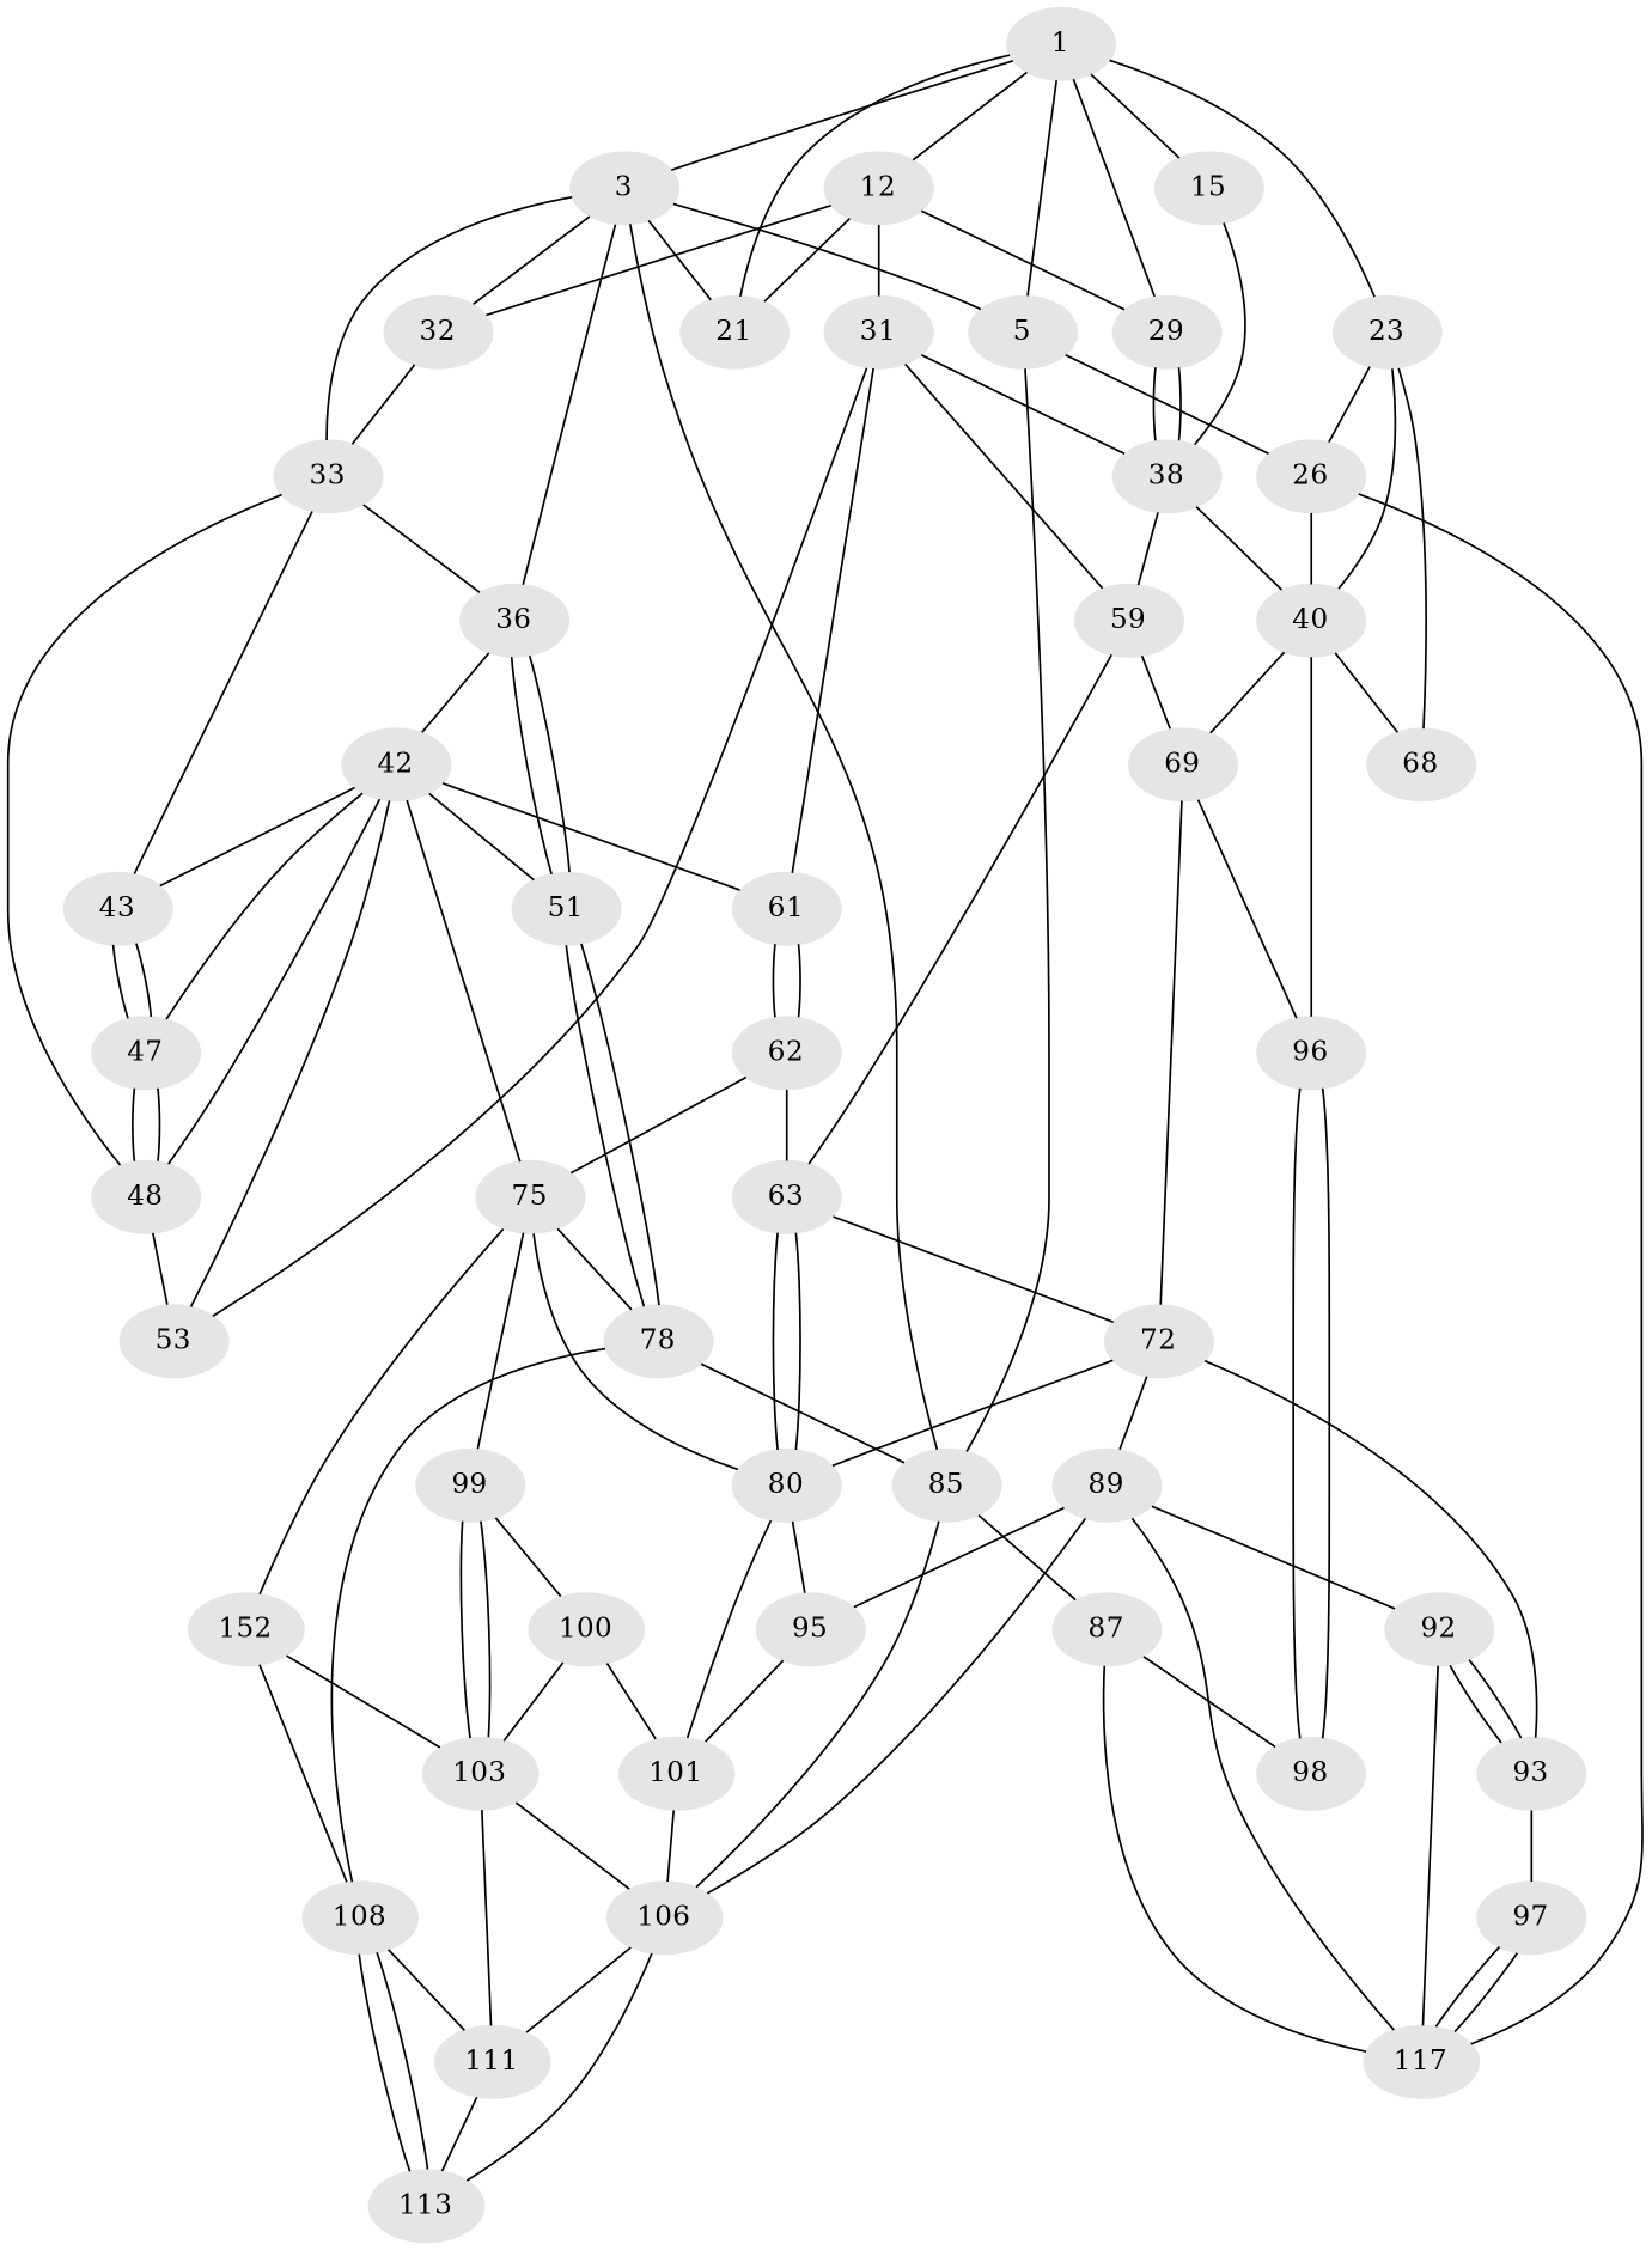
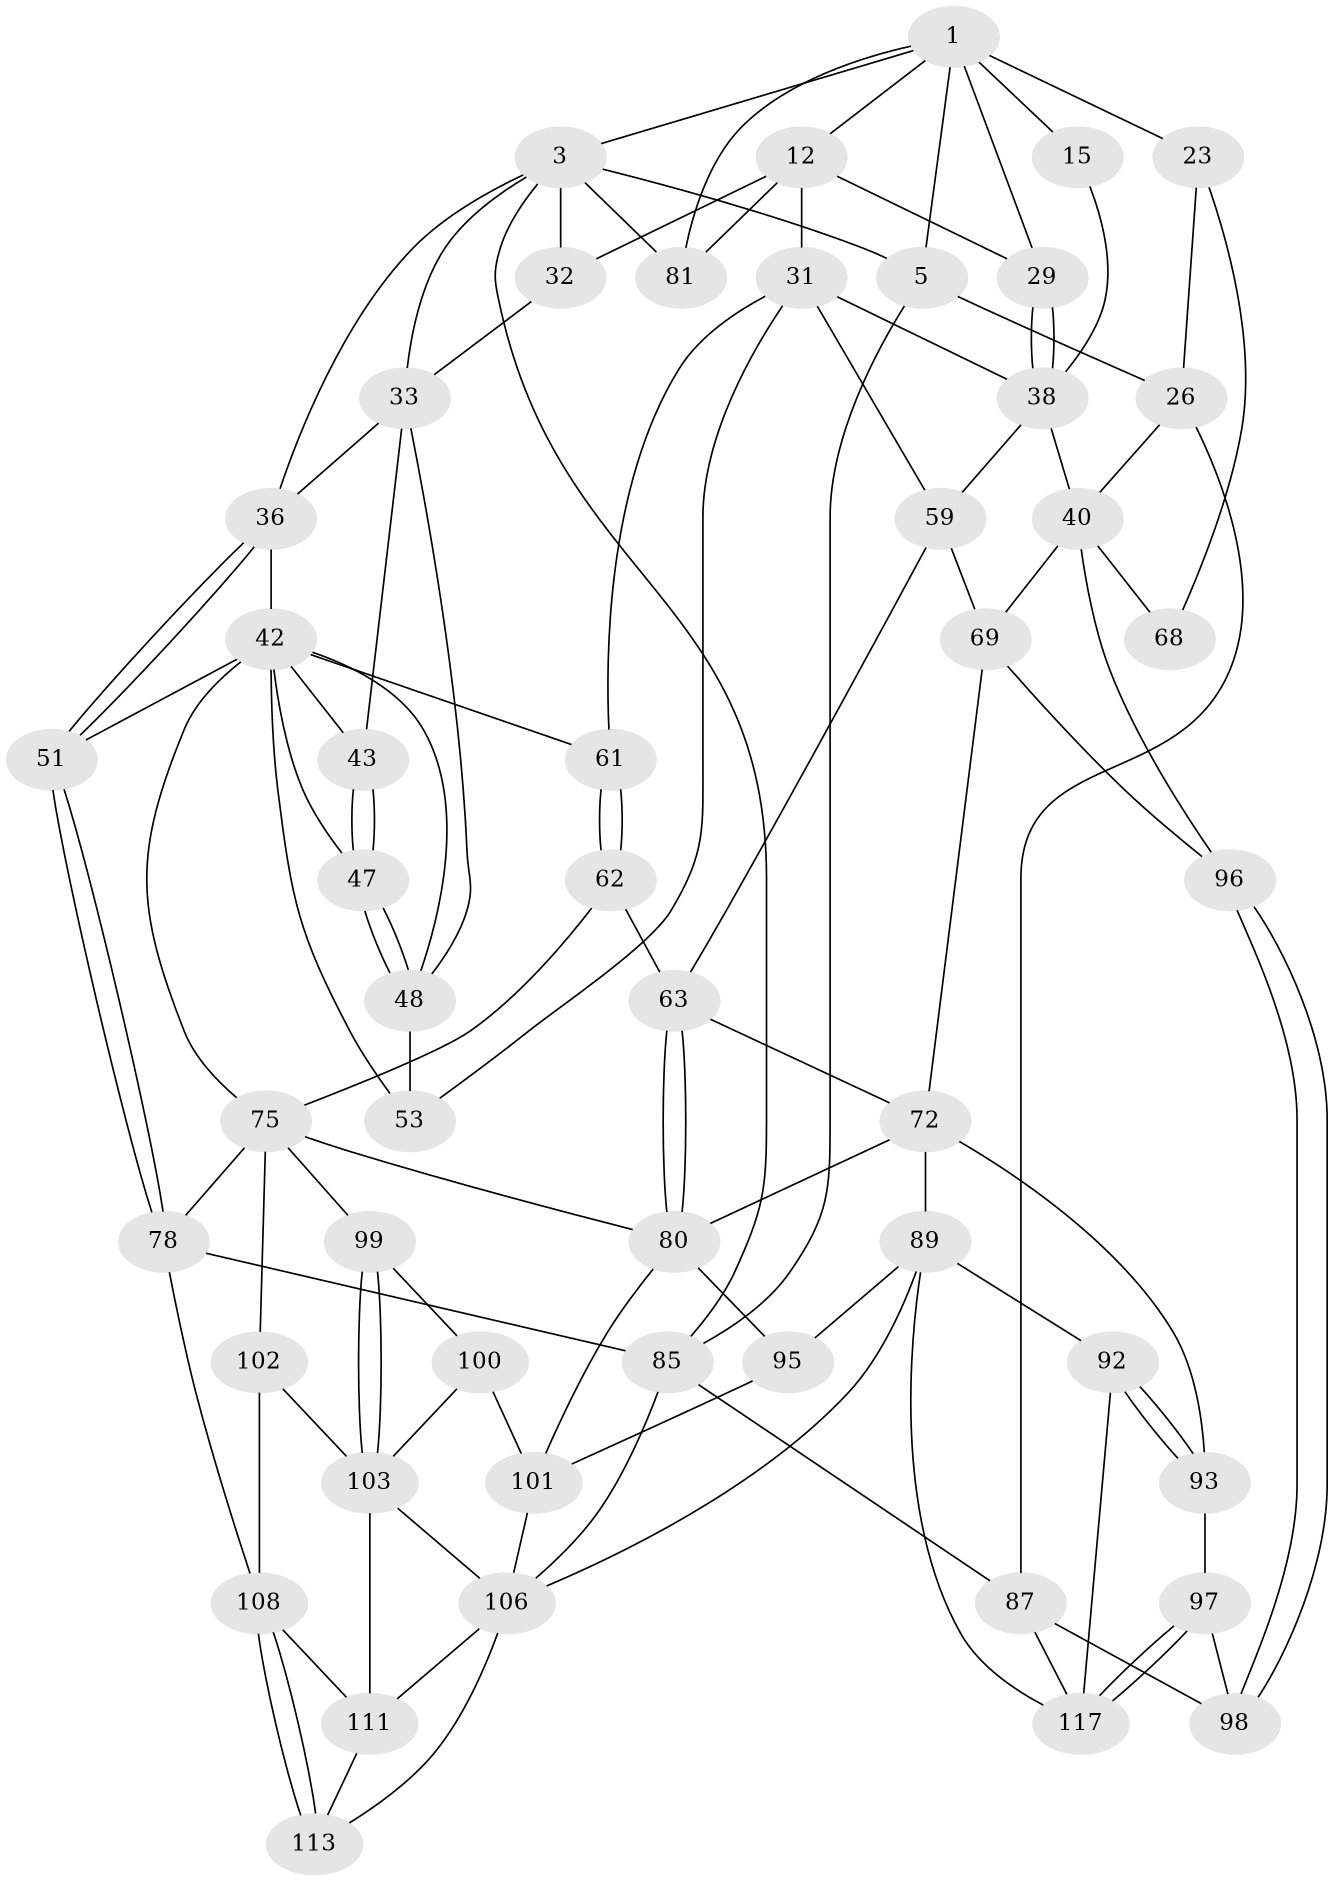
  graph {
    node [color=gray90 style=filled]
    1 [super="+2+6"]
    3 [super="+4+19"]
    5 [super="+22"]
    12 [super="+13+27"]
    15 [super="+18"]
-   21
+   21 [label=81]
    23 [super="+24"]
    29
    32
    33 [super="+34"]
    36 [super="+37"]
    85 [super="+88"]
    26 [super="+83"]
    31 [super="+44"]
    38 [super="+39+46"]
    40 [super="+41+56"]
    n17 [label=68]
    43
    48 [super="+49"]
    42 [super="+50"]
    51
    87 [super="+110"]
    106 [super="+116"]
    53
    59 [super="+60"]
    61
    69 [super="+70"]
    96
    98
    117 [super="+119"]
    63 [super="+64"]
    62
    47
    75 [super="+79+76"]
    78 [super="+86"]
    72 [super="+81+73"]
    80 [super="+84"]
    99
-   102 [label=152]
+   102
    108 [super="+109"]
    89 [super="+90"]
    93
    95
    101 [super="+107"]
    92
    97
    100
    103 [super="+104"]
    111 [super="+112+114"]
    113
    1 -- 3
    1 -- 5 [weight=2]
    1 -- 12 [weight=2]
    1 -- 15 [weight=3]
    1 -- 21
    1 -- 23 [weight=2]
    1 -- 29
    3 -- 5
    3 -- 21
    3 -- 32
    3 -- 33
    3 -- 36
    3 -- 85
    5 -- 85
    5 -- 26
    12 -- 21
    12 -- 29
    12 -- 32
    12 -- 31 [weight=2]
    15 -- 38
    23 -- 26
-   23 -- 40
    23 -- n17
    29 -- 38
    29 -- 38
    32 -- 33
    33 -- 36
    33 -- 43
    33 -- 48
    36 -- 42
    36 -- 51
    36 -- 51
    85 -- 87 [weight=2]
    85 -- 106
    26 -- 40
-   26 -- 117
+   26 -- 87
    31 -- 38
    31 -- 53
    31 -- 59
    31 -- 61
    38 -- 40 [weight=2]
    38 -- 59
    40 -- n17 [weight=2]
    40 -- 69
    40 -- 96
    43 -- 47
    43 -- 47
    48 -- 53
    42 -- 43
    42 -- 48
    42 -- 51
    42 -- 53
    42 -- 61
    42 -- 47
    42 -- 75
    51 -- 78
    51 -- 78
    87 -- 98
    87 -- 117 [weight=2]
    106 -- 111
    106 -- 113
    59 -- 69
    59 -- 63
    61 -- 62
    61 -- 62
    69 -- 96
    69 -- 72
    96 -- 98
    96 -- 98
    63 -- 72
    63 -- 80
    63 -- 80
    62 -- 63
    62 -- 75
    47 -- 48
    47 -- 48
    75 -- 78
    75 -- 80
    75 -- 99
    75 -- 102
    78 -- 85
    78 -- 108
    72 -- 80
    72 -- 89
    72 -- 93
    80 -- 95
    80 -- 101
    99 -- 100
    99 -- 103
    99 -- 103
    102 -- 108
    102 -- 103
    108 -- 111
    108 -- 113
    108 -- 113
    89 -- 106
    89 -- 117
    89 -- 95
    89 -- 92
    93 -- 97
    95 -- 101
    101 -- 106
    92 -- 117
    92 -- 93
    92 -- 93
+   97 -- 98
    97 -- 117
    97 -- 117
    100 -- 101
    100 -- 103
    103 -- 106
    103 -- 111
    111 -- 113
  }
